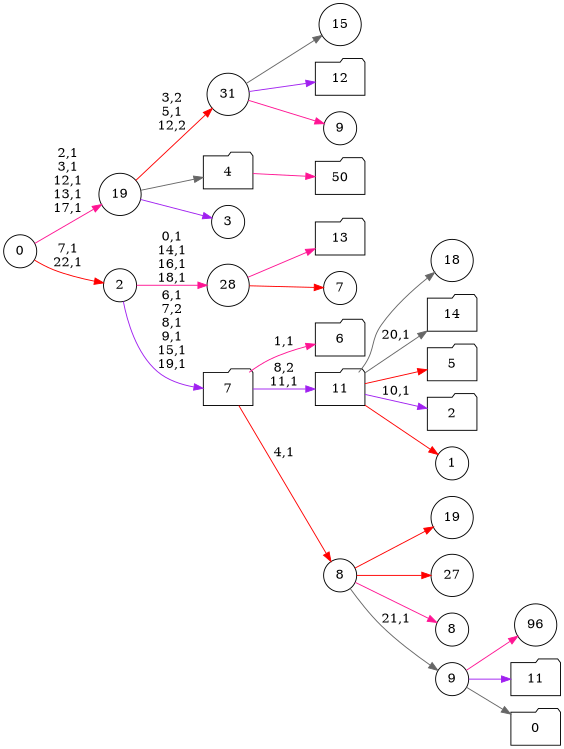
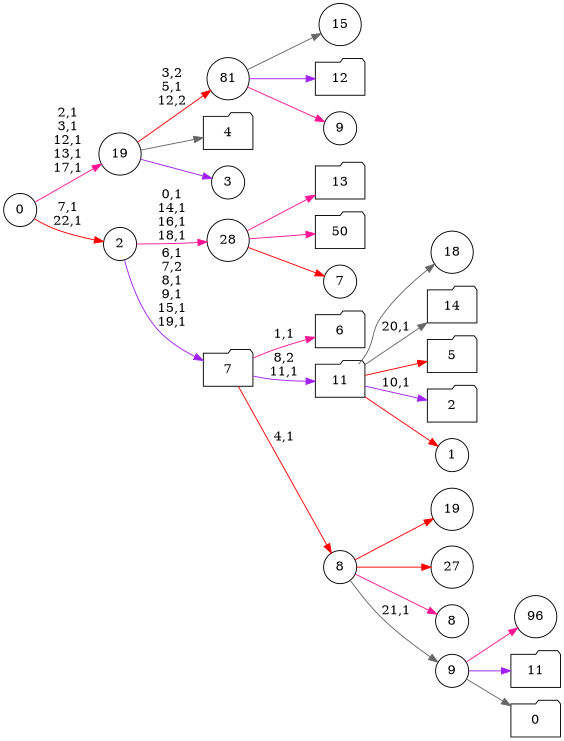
  digraph {
    rankdir=LR
    node [shape=circle]
    edge [color=deeppink]
    n1 [label=19]
    n2 [label=18]
    n3 [label=27]
    n4 [label=96]
    n5 [label=15]
    n6 [label=14 shape=folder]
    n7 [label=13 shape=folder]
    n8 [label=12 shape=folder]
    n9 [label=11 shape=folder]
    n10 [label=50 shape=folder]
    n11 [label=9]
-   31
+   31 [label=81]
    n13 [label=8]
    n14 [label=7]
    28
    n16 [label=6 shape=folder]
    n17 [label=5 shape=folder]
    n18 [label=4 shape=folder]
    n19 [label=3]
    19
    n21 [label=2 shape=folder]
    n22 [label=1]
    11 [shape=folder]
    n24 [label=0 shape=folder]
    9
    8
    7 [shape=folder]
    2
    0
    31 -> n5 [color=gray40]
    31 -> n8 [color=purple]
    31 -> n11
    28 -> n7
-   n18 -> n10
+   28 -> n10
    28 -> n14 [color=red]
    19 -> 31 [color=red label="3,2\n5,1\n12,2"]
    19 -> n18 [color=gray40]
    19 -> n19 [color=purple]
    11 -> n2 [color=gray40]
    11 -> n6 [color=gray40 label="20,1"]
    11 -> n17 [color=red]
    11 -> n21 [color=purple label="10,1"]
    11 -> n22 [color=red]
    9 -> n4
    9 -> n9 [color=purple]
    9 -> n24 [color=gray40]
    8 -> n1 [color=red]
    8 -> n3 [color=red]
    8 -> n13
    8 -> 9 [color=gray40 label="21,1"]
    7 -> n16 [label="1,1"]
    7 -> 11 [color=purple label="8,2\n11,1"]
    7 -> 8 [color=red label="4,1"]
    2 -> 28 [label="0,1\n14,1\n16,1\n18,1"]
    2 -> 7 [color=purple label="6,1\n7,2\n8,1\n9,1\n15,1\n19,1"]
    0 -> 19 [label="2,1\n3,1\n12,1\n13,1\n17,1"]
    0 -> 2 [color=red label="7,1\n22,1"]
  }
